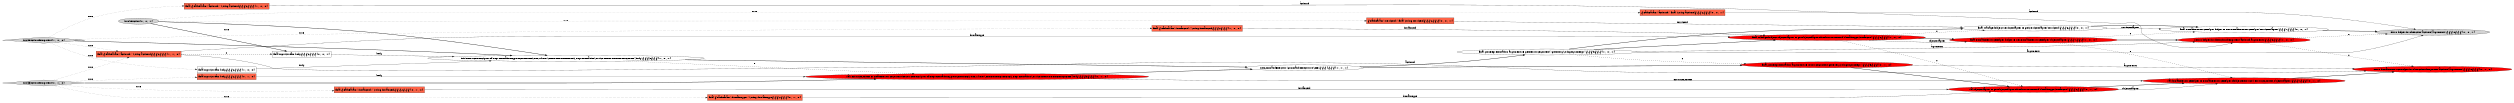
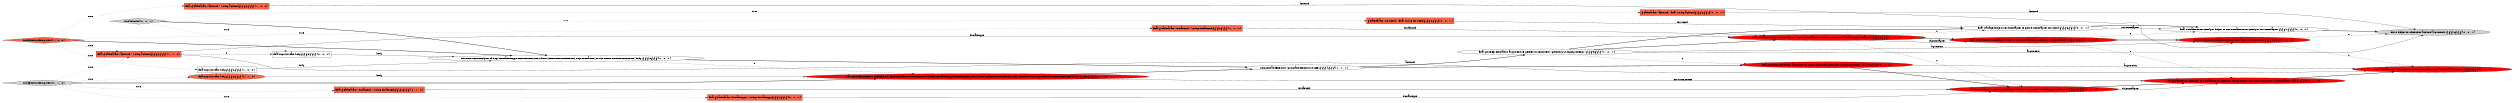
  digraph {
    rankdir=LR
    node [fillcolor=red shape=ellipse style=filled]
    edge [style=solid]
    n1 [label="val domainResourceHelper = DomainResourceHelper.ofObjectResource(resourceContext,objectAdapter)@@@7@@@['0', '1', '0']"]
    n2 [label="return domainResourceHelper.invokeActionIdempotent(actionId,arguments)@@@8@@@['0', '1', '0']"]
    n3 [fillcolor=white label="final InputStream body@@@2@@@['0', '0', '1']" shape=box]
    n4 [fillcolor=white label="init(ResourceDescriptor.of(RepresentationType.ACTION_RESULT,Where.STANDALONE_TABLES,RepresentationService.Intent.NOT_APPLICABLE),body)@@@3@@@['1', '0', '1']"]
    n5 [fillcolor=white label="setCommandExecutor(Command.Executor.USER)@@@4@@@['1', '1', '1']"]
    n6 [label="val resourceContext = createResourceContext(ResourceDescriptor.of(RepresentationType.ACTION_RESULT,Where.STANDALONE_TABLES,RepresentationService.Intent.NOT_APPLICABLE),body)@@@3@@@['0', '1', '0']"]
    n7 [fillcolor=white label="final DomainResourceHelper helper = newDomainResourceHelper(serviceAdapter)@@@7@@@['0', '0', '1']"]
    n8 [fillcolor=lightgray label="return helper.invokeAction(actionId,arguments)@@@8@@@['0', '0', '1']"]
    n9 [fillcolor=white label="final JsonRepresentation arguments = getResourceContext().getQueryStringAsJsonRepr()@@@5@@@['1', '0', '1']"]
    n10 [label="final JsonRepresentation arguments = resourceContext.getQueryStringAsJsonRepr()@@@5@@@['0', '1', '0']"]
    n11 [fillcolor=white label="final ManagedObject serviceAdapter = getServiceAdapter(serviceId)@@@6@@@['0', '0', '1']"]
    n12 [label="final ManagedObject objectAdapter = getObjectAdapterElseThrowNotFound(domainType,instanceId)@@@6@@@['1', '0', '0']"]
    n13 [label="return helper.invokeActionIdempotent(actionId,arguments)@@@8@@@['1', '0', '0']"]
    n14 [label="val objectAdapter = getObjectAdapterElseThrowNotFound(domainType,instanceId)@@@6@@@['0', '1', '0']"]
    n15 [label="final DomainResourceHelper helper = newDomainResourceHelper(objectAdapter)@@@7@@@['1', '0', '0']"]
    n16 [fillcolor=tomato label="final @PathParam(\"instanceId\") String instanceId@@@2@@@['0', '1', '0']" shape=box]
    n17 [fillcolor=white label="final InputStream body@@@2@@@['1', '0', '0']" shape=box]
    n18 [fillcolor=tomato label="@PathParam(\"serviceId\") final String serviceId@@@2@@@['0', '0', '1']" shape=box]
    n19 [fillcolor=tomato label="final @PathParam(\"domainType\") String domainType@@@2@@@['0', '1', '0']" shape=box]
    n20 [fillcolor=tomato label="final @PathParam(\"instanceId\") String instanceId@@@2@@@['1', '0', '0']" shape=box]
    n21 [fillcolor=tomato label="@PathParam(\"actionId\") final String actionId@@@2@@@['0', '0', '1']" shape=box]
    n22 [fillcolor=tomato label="final @PathParam(\"actionId\") String actionId@@@2@@@['1', '0', '0']" shape=box]
    n23 [fillcolor=lightgray label="invokeActionIdempotent['0', '1', '0']" shape=diamond]
    n24 [fillcolor=tomato label="final @PathParam(\"actionId\") String actionId@@@2@@@['1', '1', '0']" shape=box]
-   n25 [fillcolor=tomato label="final InputStream body@@@2@@@['0', '1', '0']" shape=box]
-   n26 [fillcolor=lightgray label="invokeAction['0', '0', '1']"]
-   n27 [fillcolor=lightgray label="invokeActionIdempotent['1', '0', '0']" shape=diamond]
+   n25 [fillcolor=tomato label="final InputStream body@@@2@@@['0', '1', '0']"]
+   n26 [fillcolor=lightgray label="invokeAction['0', '0', '1']" shape=diamond]
+   n27 [fillcolor=tomato label="invokeActionIdempotent['1', '0', '0']" shape=diamond]
    n1 -> n2 [style=bold]
    n3 -> n4 [label=body]
    n4 -> n5 [style=bold]
    n4 -> n6 [label=0 style=dashed]
    n5 -> n9 [style=bold]
    n5 -> n10 [style=bold]
    n6 -> n1 [label=resourceContext]
    n6 -> n5 [style=bold]
    n7 -> n8 [style=bold]
    n9 -> n8 [label=arguments]
    n9 -> n10 [label=0 style=dashed]
    n9 -> n11 [style=bold]
    n9 -> n12 [style=bold]
    n9 -> n13 [label=arguments]
    n10 -> n2 [label=arguments]
    n10 -> n14 [style=bold]
    n11 -> n7 [label=serviceAdapter]
    n11 -> n7 [style=bold]
    n12 -> n11 [label=0 style=dashed]
    n12 -> n14 [label=0 style=dashed]
    n12 -> n15 [style=bold]
    n12 -> n15 [label=objectAdapter]
    n13 -> n2 [label=0 style=dashed]
    n13 -> n8 [label=0 style=dashed]
    n14 -> n1 [label=objectAdapter]
    n14 -> n1 [style=bold]
    n15 -> n1 [label=0 style=dashed]
    n15 -> n7 [label=0 style=dashed]
    n15 -> n13 [style=bold]
    n16 -> n14 [label=instanceId]
    n17 -> n4 [label=body]
    n18 -> n11 [label=serviceId]
    n19 -> n14 [label=domainType]
    n20 -> n12 [label=instanceId]
    n21 -> n8 [label=actionId]
    n22 -> n13 [label=actionId]
    n23 -> n6 [style=bold]
    n23 -> n16 [label=true style=dotted]
    n23 -> n19 [label=true style=dotted]
    n23 -> n24 [label=true style=dotted]
    n23 -> n25 [label=true style=dotted]
    n24 -> n2 [label=actionId]
    n24 -> n3 [label=0 style=dashed]
    n24 -> n12 [label=domainType]
    n25 -> n6 [label=body]
-   n26 -> n3 [label=true style=bold]
+   n26 -> n3 [label=true style=dotted]
    n26 -> n4 [style=bold]
    n26 -> n18 [label=true style=dotted]
    n26 -> n21 [label=true style=dotted]
    n27 -> n4 [style=bold]
    n27 -> n17 [label=true style=dotted]
    n27 -> n20 [label=true style=dotted]
    n27 -> n22 [label=true style=dotted]
    n27 -> n24 [label=true style=dotted]
  }
